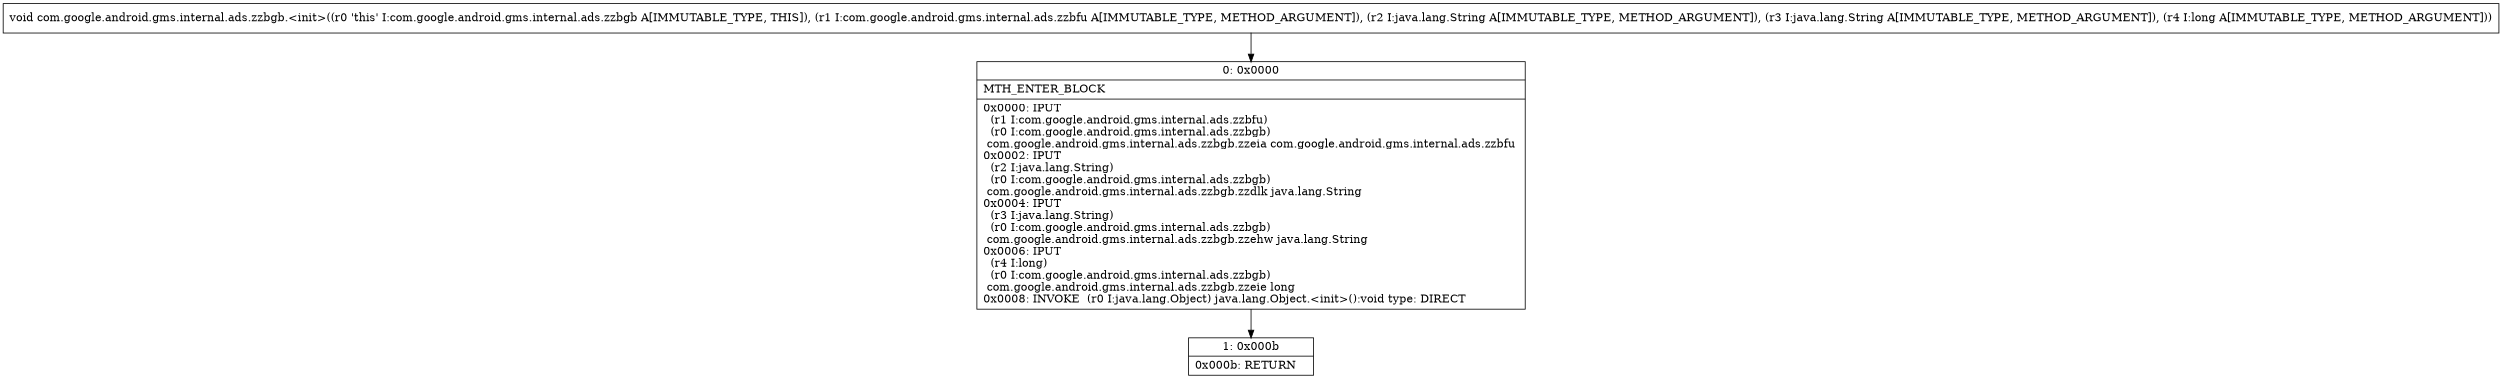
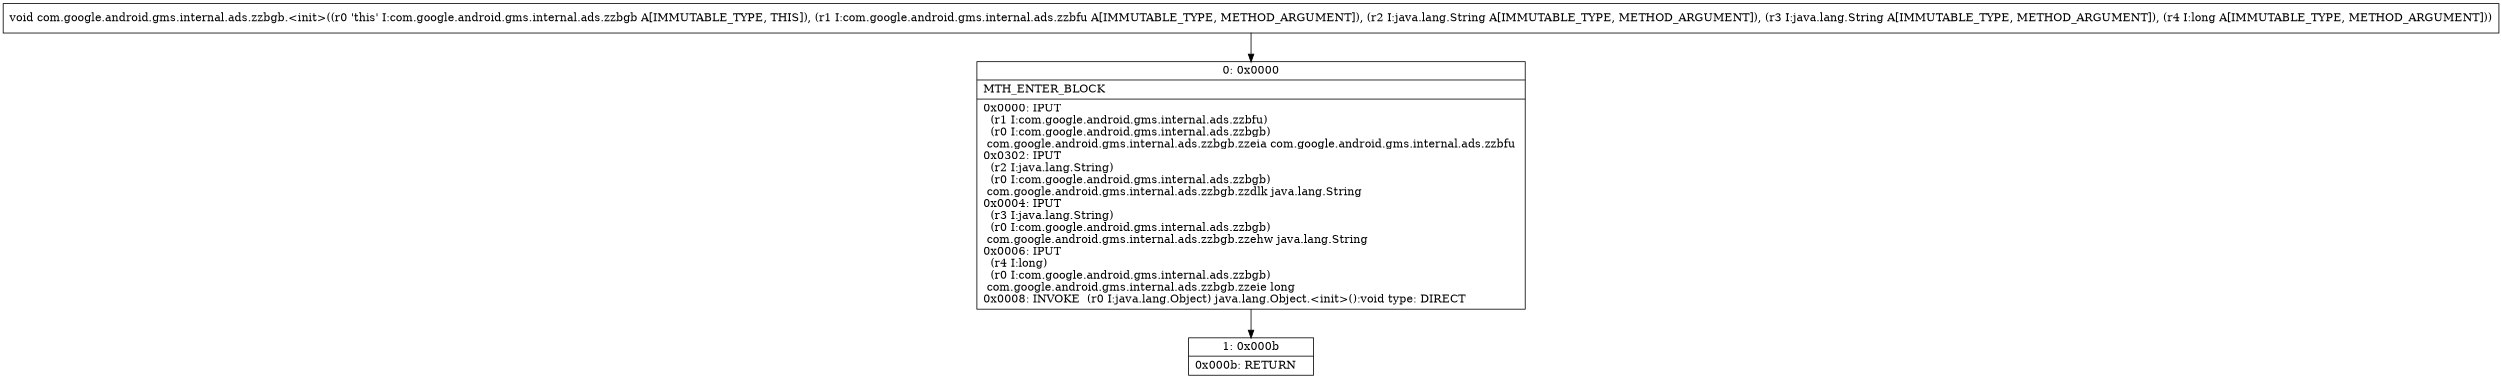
  digraph {
    node [shape=record]
-   n1 [label="{0\:\ 0x0000|MTH_ENTER_BLOCK\l|0x0000: IPUT  \l  (r1 I:com.google.android.gms.internal.ads.zzbfu)\l  (r0 I:com.google.android.gms.internal.ads.zzbgb)\l com.google.android.gms.internal.ads.zzbgb.zzeia com.google.android.gms.internal.ads.zzbfu \l0x0002: IPUT  \l  (r2 I:java.lang.String)\l  (r0 I:com.google.android.gms.internal.ads.zzbgb)\l com.google.android.gms.internal.ads.zzbgb.zzdlk java.lang.String \l0x0004: IPUT  \l  (r3 I:java.lang.String)\l  (r0 I:com.google.android.gms.internal.ads.zzbgb)\l com.google.android.gms.internal.ads.zzbgb.zzehw java.lang.String \l0x0006: IPUT  \l  (r4 I:long)\l  (r0 I:com.google.android.gms.internal.ads.zzbgb)\l com.google.android.gms.internal.ads.zzbgb.zzeie long \l0x0008: INVOKE  (r0 I:java.lang.Object) java.lang.Object.\<init\>():void type: DIRECT \l}"]
+   n1 [label="{0\:\ 0x0000|MTH_ENTER_BLOCK\l|0x0000: IPUT  \l  (r1 I:com.google.android.gms.internal.ads.zzbfu)\l  (r0 I:com.google.android.gms.internal.ads.zzbgb)\l com.google.android.gms.internal.ads.zzbgb.zzeia com.google.android.gms.internal.ads.zzbfu \l0x0302: IPUT  \l  (r2 I:java.lang.String)\l  (r0 I:com.google.android.gms.internal.ads.zzbgb)\l com.google.android.gms.internal.ads.zzbgb.zzdlk java.lang.String \l0x0004: IPUT  \l  (r3 I:java.lang.String)\l  (r0 I:com.google.android.gms.internal.ads.zzbgb)\l com.google.android.gms.internal.ads.zzbgb.zzehw java.lang.String \l0x0006: IPUT  \l  (r4 I:long)\l  (r0 I:com.google.android.gms.internal.ads.zzbgb)\l com.google.android.gms.internal.ads.zzbgb.zzeie long \l0x0008: INVOKE  (r0 I:java.lang.Object) java.lang.Object.\<init\>():void type: DIRECT \l}"]
    n2 [label="{1\:\ 0x000b|0x000b: RETURN   \l}"]
    n3 [label="{void com.google.android.gms.internal.ads.zzbgb.\<init\>((r0 'this' I:com.google.android.gms.internal.ads.zzbgb A[IMMUTABLE_TYPE, THIS]), (r1 I:com.google.android.gms.internal.ads.zzbfu A[IMMUTABLE_TYPE, METHOD_ARGUMENT]), (r2 I:java.lang.String A[IMMUTABLE_TYPE, METHOD_ARGUMENT]), (r3 I:java.lang.String A[IMMUTABLE_TYPE, METHOD_ARGUMENT]), (r4 I:long A[IMMUTABLE_TYPE, METHOD_ARGUMENT])) }"]
    n1 -> n2
    n3 -> n1
  }
